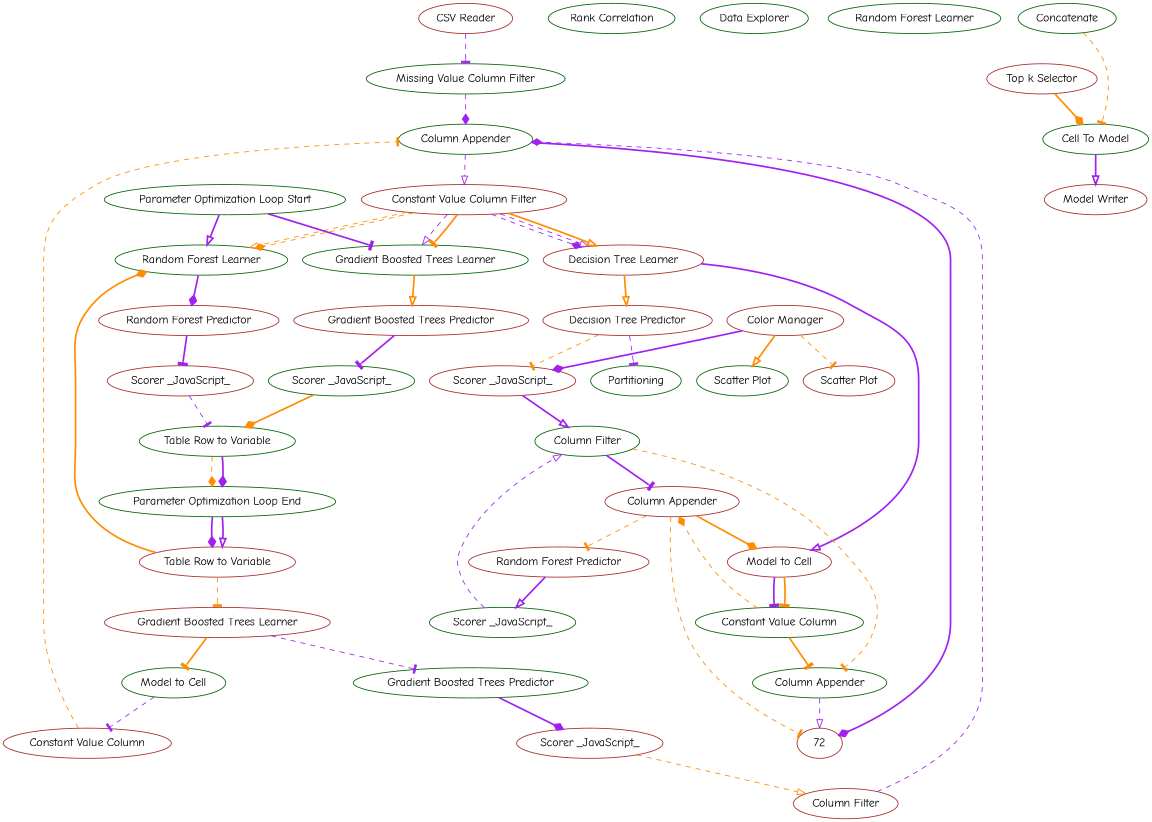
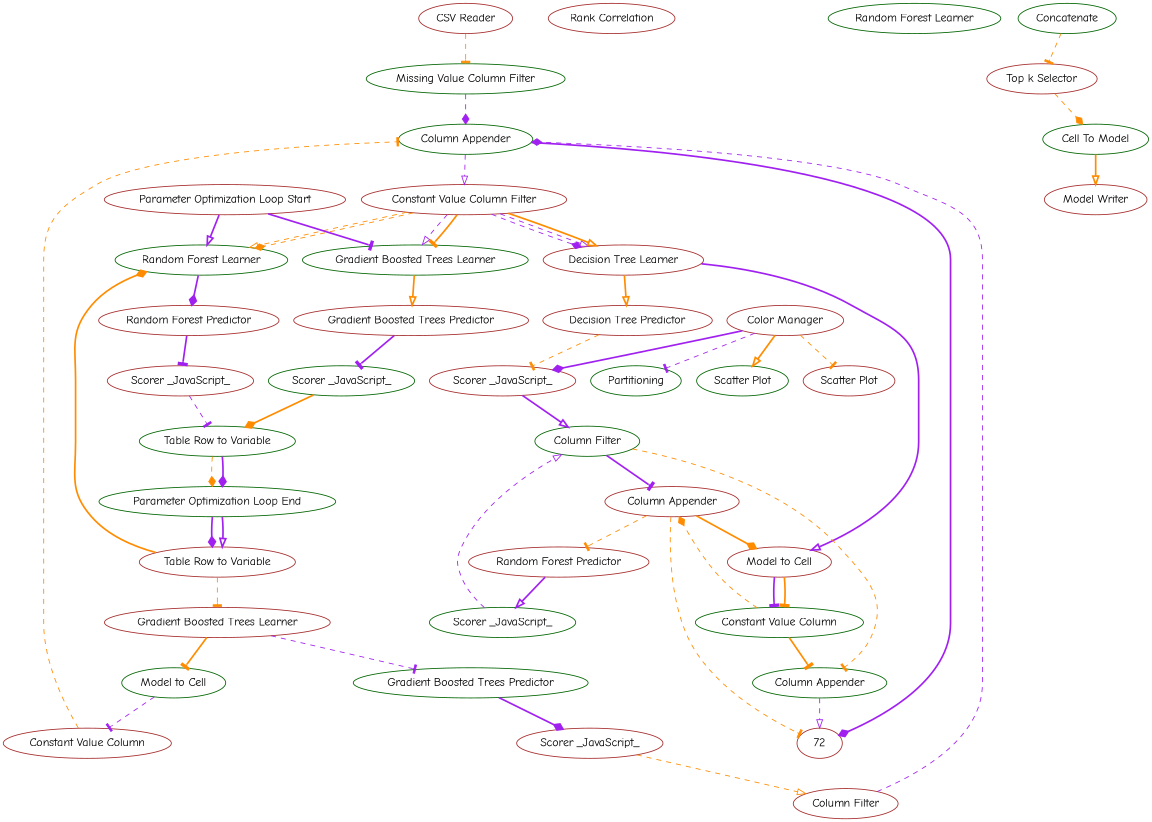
  digraph {
    fontname="Comic Neue"
    rankdir=TB
    node [color=brown fontname="Comic Neue"]
    edge [arrowhead=tee color=purple fontname="Comic Neue" style=bold]
    n1 [label="CSV Reader"]
    n2 [color=darkgreen label="Missing Value Column Filter"]
    n3 [color=darkgreen label="Column Appender"]
    n4 [label="Constant Value Column Filter"]
    72
    n6 [label="Decision Tree Learner"]
    n7 [color=darkgreen label="Random Forest Learner"]
    n8 [color=darkgreen label="Gradient Boosted Trees Learner"]
    n9 [label="Decision Tree Predictor"]
    n10 [label="Model to Cell"]
    n11 [label="Random Forest Predictor"]
    n12 [label="Gradient Boosted Trees Predictor"]
-   n13 [color=darkgreen label="Rank Correlation"]
-   n14 [color=darkgreen label="Data Explorer"]
+   n13 [label="Rank Correlation"]
    n15 [color=darkgreen label=Partitioning]
    n16 [label="Color Manager"]
    n17 [label="Scatter Plot"]
    n18 [color=darkgreen label="Scatter Plot"]
    n19 [label="Scorer _JavaScript_"]
    n20 [color=darkgreen label="Column Filter"]
    n21 [color=darkgreen label="Column Appender"]
    n22 [label="Column Appender"]
    n23 [color=darkgreen label="Constant Value Column"]
    n24 [label="Random Forest Predictor"]
    n25 [color=darkgreen label="Table Row to Variable"]
    n26 [color=darkgreen label="Parameter Optimization Loop End"]
    n27 [label="Table Row to Variable"]
-   n28 [color=darkgreen label="Parameter Optimization Loop Start"]
+   n28 [label="Parameter Optimization Loop Start"]
    n29 [label="Gradient Boosted Trees Learner"]
    n30 [color=darkgreen label="Gradient Boosted Trees Predictor"]
    n31 [color=darkgreen label="Model to Cell"]
    n32 [label="Scorer _JavaScript_"]
    n33 [color=darkgreen label="Random Forest Learner"]
    n34 [color=darkgreen label="Scorer _JavaScript_"]
    n35 [color=darkgreen label="Scorer _JavaScript_"]
    n36 [label="Scorer _JavaScript_"]
    n37 [label="Column Filter"]
    n38 [label="Constant Value Column"]
    n39 [color=darkgreen label=Concatenate]
    n40 [label="Top k Selector"]
    n41 [color=darkgreen label="Cell To Model"]
    n42 [label="Model Writer"]
-   n1 -> n2 [style=dashed]
+   n1 -> n2 [color=darkorange style=dashed]
    n2 -> n3 [arrowhead=diamond style=dashed]
    n3 -> n4 [arrowhead=onormal style=dashed]
    n3 -> 72 [arrowhead=diamond]
    n4 -> n6 [arrowhead=diamond style=dashed]
    n4 -> n6 [arrowhead=onormal style=dashed]
    n4 -> n6 [arrowhead=onormal color=darkorange]
    n4 -> n7 [arrowhead=onormal color=darkorange style=dashed]
    n4 -> n7 [arrowhead=diamond color=darkorange style=dashed]
    n4 -> n8 [arrowhead=onormal style=dashed]
    n4 -> n8 [color=darkorange]
    n6 -> n9 [arrowhead=onormal color=darkorange]
    n6 -> n10 [arrowhead=onormal]
    n7 -> n11 [arrowhead=diamond]
    n8 -> n12 [arrowhead=onormal color=darkorange]
    n9 -> n19 [color=darkorange style=dashed]
    n10 -> n23
    n10 -> n23 [color=darkorange]
    n11 -> n32
    n12 -> n35
-   n9 -> n15 [style=dashed]
+   n16 -> n15 [style=dashed]
    n16 -> n17 [color=darkorange style=dashed]
    n16 -> n18 [arrowhead=onormal color=darkorange]
    n16 -> n19 [arrowhead=diamond]
    n19 -> n20 [arrowhead=onormal]
    n20 -> n21 [color=darkorange style=dashed]
    n20 -> n22
    n21 -> 72 [arrowhead=onormal style=dashed]
    n22 -> 72 [color=darkorange style=dashed]
    n22 -> n10 [arrowhead=diamond color=darkorange]
    n22 -> n24 [color=darkorange style=dashed]
    n23 -> n21 [color=darkorange]
    n23 -> n22 [arrowhead=diamond color=darkorange style=dashed]
    n24 -> n34 [arrowhead=onormal]
    n25 -> n26 [arrowhead=diamond color=darkorange style=dashed]
    n25 -> n26 [arrowhead=diamond]
    n26 -> n27 [arrowhead=diamond]
    n26 -> n27 [arrowhead=onormal]
    n27 -> n7 [arrowhead=diamond color=darkorange]
    n27 -> n29 [color=darkorange style=dashed]
    n28 -> n7 [arrowhead=onormal]
    n28 -> n8
    n29 -> n30 [style=dashed]
    n29 -> n31 [color=darkorange]
    n30 -> n36 [arrowhead=diamond]
    n31 -> n38 [style=dashed]
    n32 -> n25 [style=dashed]
    n34 -> n20 [arrowhead=onormal style=dashed]
    n35 -> n25 [arrowhead=diamond color=darkorange]
    n36 -> n37 [arrowhead=onormal color=darkorange style=dashed]
    n37 -> n3 [arrowhead=diamond style=dashed]
    n38 -> n3 [color=darkorange style=dashed]
-   n39 -> n41 [color=darkorange style=dashed]
-   n40 -> n41 [arrowhead=diamond color=darkorange]
-   n41 -> n42 [arrowhead=onormal]
+   n39 -> n40 [color=darkorange style=dashed]
+   n40 -> n41 [arrowhead=diamond color=darkorange style=dashed]
+   n41 -> n42 [arrowhead=onormal color=darkorange]
  }
